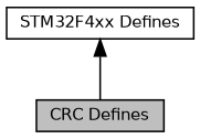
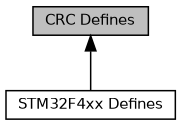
  digraph {
    rankdir=TB
    node [color=black fontname=Helvetica fontsize=10 shape=record style=filled]
    n1 [fillcolor=white height=0.2 label="STM32F4xx Defines" width=0.4]
    n2 [fillcolor=grey75 fontcolor=black height=0.2 label="CRC Defines" width=0.4]
-   n1 -> n2 [dir=back fontname=Helvetica fontsize=10 labelfontname=Helvetica labelfontsize=10 shape=plaintext style=solid]
+   n2 -> n1 [dir=back fontname=Helvetica fontsize=10 labelfontname=Helvetica labelfontsize=10 shape=plaintext style=solid]
  }
